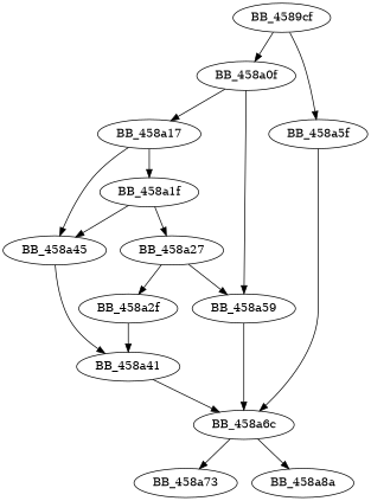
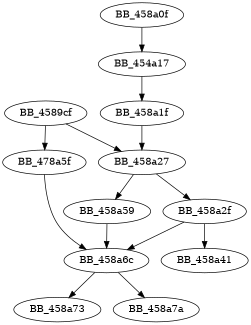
  digraph {
    BB_4589cf
    BB_458a0f
-   BB_458a5f
-   BB_458a17
+   BB_458a5f [label=BB_478a5f]
+   BB_458a17 [label=BB_454a17]
    BB_458a59
    BB_458a6c
    BB_458a1f
-   BB_458a45
    BB_458a73
-   BB_458a7a [label=BB_458a8a]
+   BB_458a7a
    BB_458a27
    BB_458a41
    BB_458a2f
-   BB_4589cf -> BB_458a0f
+   BB_4589cf -> BB_458a27
    BB_4589cf -> BB_458a5f
    BB_458a0f -> BB_458a17
-   BB_458a0f -> BB_458a59
    BB_458a5f -> BB_458a6c
    BB_458a17 -> BB_458a1f
-   BB_458a17 -> BB_458a45
    BB_458a59 -> BB_458a6c
    BB_458a6c -> BB_458a73
    BB_458a6c -> BB_458a7a
-   BB_458a1f -> BB_458a45
    BB_458a1f -> BB_458a27
-   BB_458a45 -> BB_458a41
    BB_458a27 -> BB_458a59
    BB_458a27 -> BB_458a2f
-   BB_458a41 -> BB_458a6c
+   BB_458a2f -> BB_458a6c
    BB_458a2f -> BB_458a41
  }
